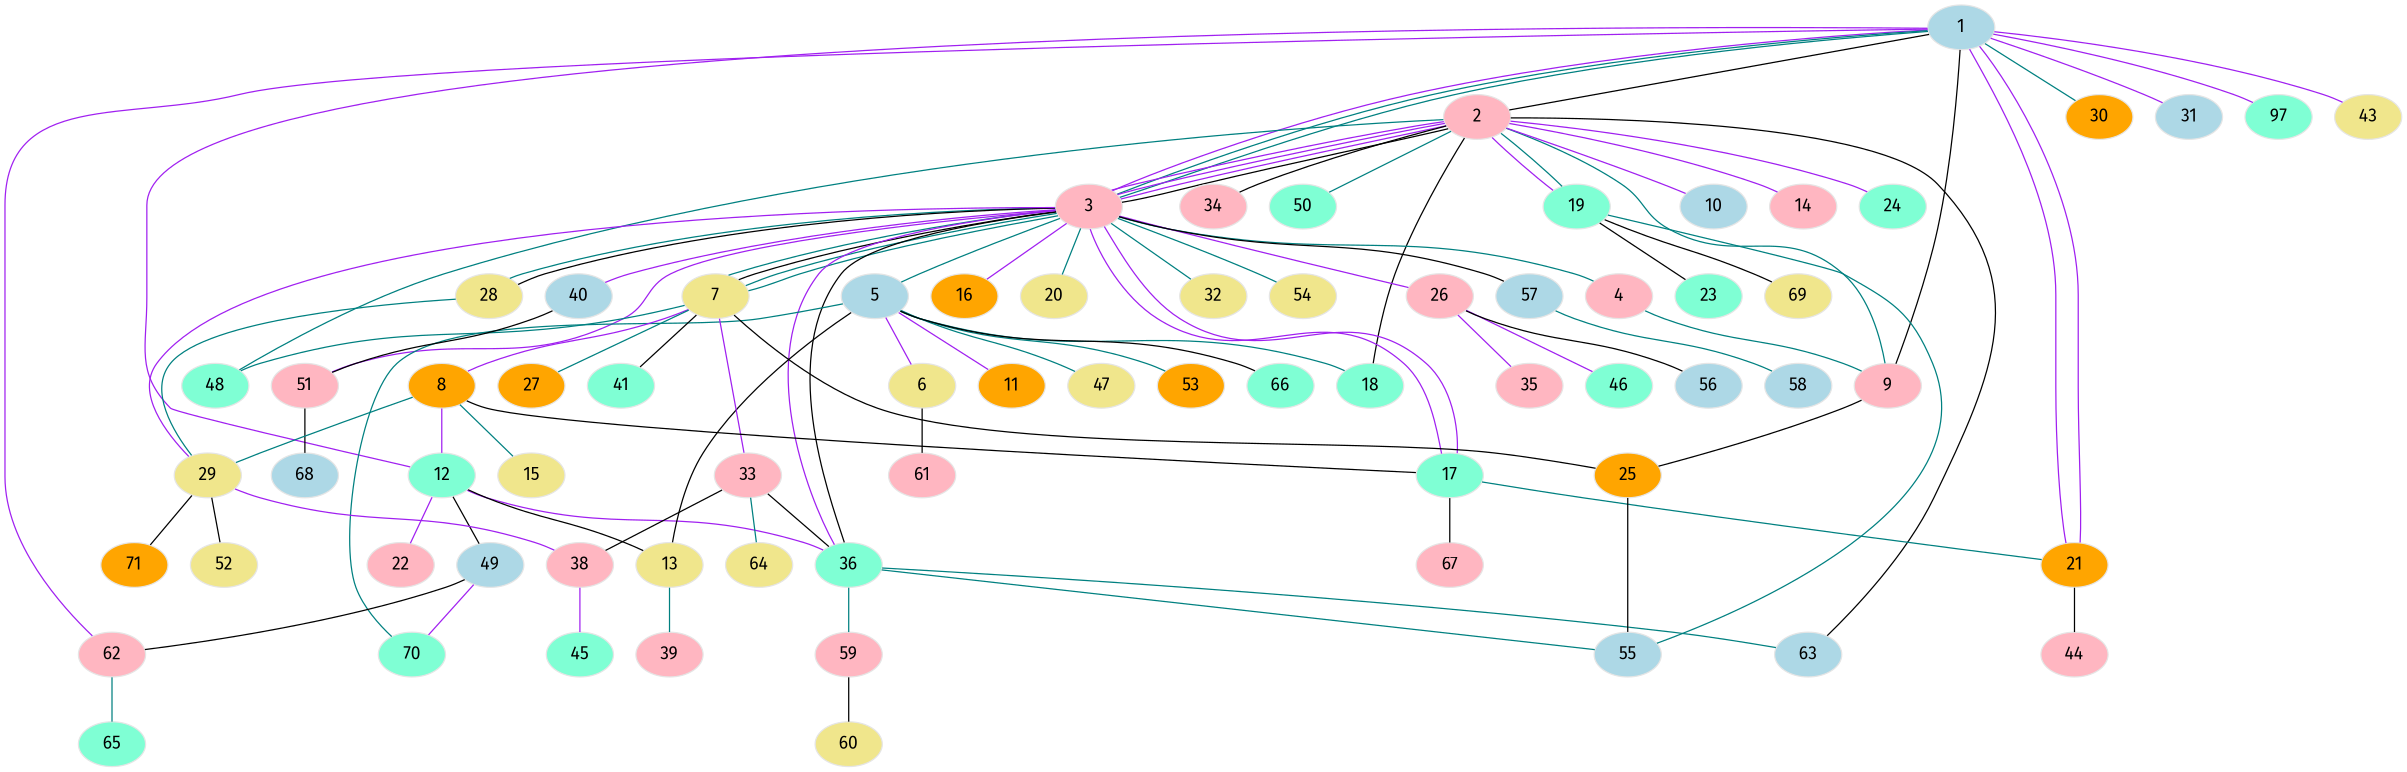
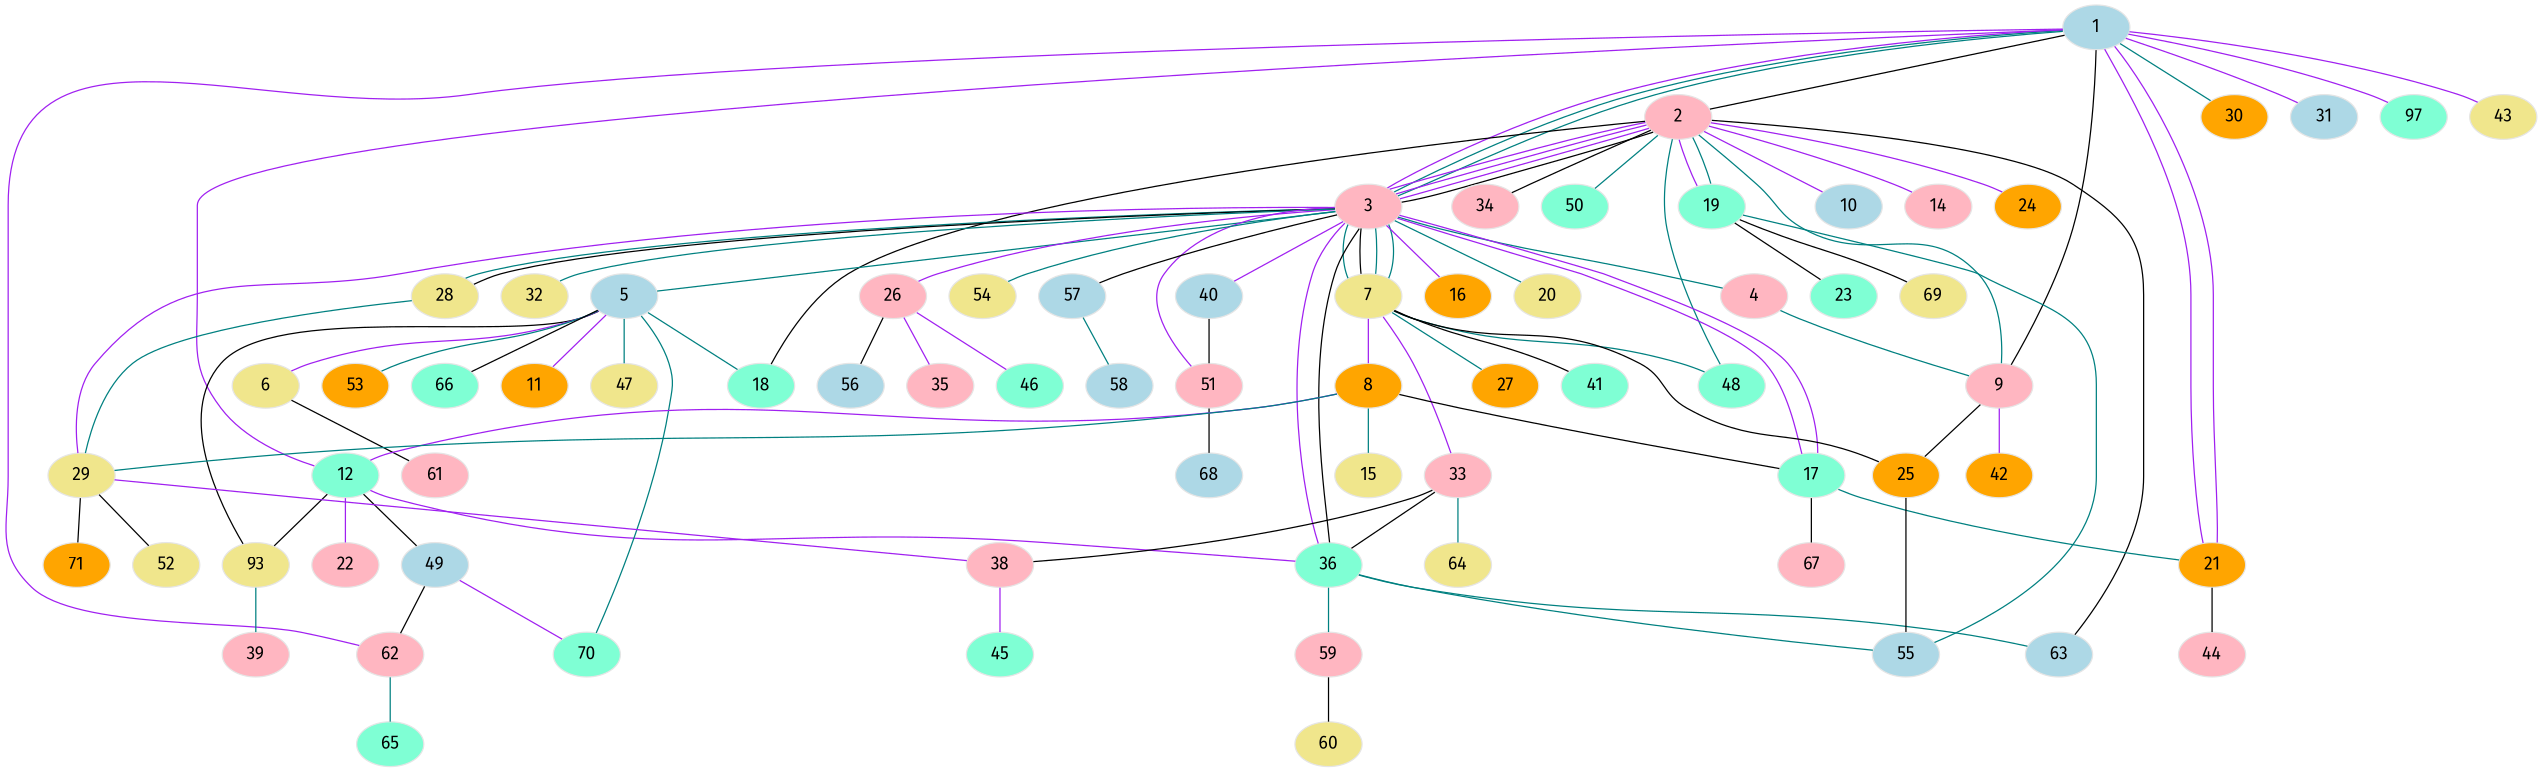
  graph {
    fontname="Fira Sans"
    node [color=gray90 fillcolor=lightpink fontname="Fira Sans" style=filled]
    edge [color=purple fontname="Fira Sans"]
    1 [fillcolor=lightblue]
    2
    3
    9
    12 [fillcolor=aquamarine]
    21 [fillcolor=orange]
    30 [fillcolor=orange]
    31 [fillcolor=lightblue]
    n9 [fillcolor=aquamarine label=97]
    43 [fillcolor=khaki]
    62
    10 [fillcolor=lightblue]
    14
    18 [fillcolor=aquamarine]
    19 [fillcolor=aquamarine]
-   24 [fillcolor=aquamarine]
+   24 [fillcolor=orange]
    34
    48 [fillcolor=aquamarine]
    50 [fillcolor=aquamarine]
    63 [fillcolor=lightblue]
    4
    5 [fillcolor=lightblue]
    7 [fillcolor=khaki]
    16 [fillcolor=orange]
    17 [fillcolor=aquamarine]
    20 [fillcolor=khaki]
    26
    28 [fillcolor=khaki]
    29 [fillcolor=khaki]
    32 [fillcolor=khaki]
    36 [fillcolor=aquamarine]
    40 [fillcolor=lightblue]
    51
    54 [fillcolor=khaki]
    57 [fillcolor=lightblue]
    25 [fillcolor=orange]
-   13 [fillcolor=khaki]
+   42 [fillcolor=orange]
+   13 [fillcolor=khaki label=93]
    22
    49 [fillcolor=lightblue]
    44
    65 [fillcolor=aquamarine]
    23 [fillcolor=aquamarine]
    55 [fillcolor=lightblue]
    69 [fillcolor=khaki]
    6 [fillcolor=khaki]
    11 [fillcolor=orange]
    47 [fillcolor=khaki]
    53 [fillcolor=orange]
    66 [fillcolor=aquamarine]
    70 [fillcolor=aquamarine]
    8 [fillcolor=orange]
    27 [fillcolor=orange]
    33
    41 [fillcolor=aquamarine]
    67
    35
    46 [fillcolor=aquamarine]
    56 [fillcolor=lightblue]
    38
    52 [fillcolor=khaki]
    71 [fillcolor=orange]
    59
    68 [fillcolor=lightblue]
    58 [fillcolor=lightblue]
    61
    39
    15 [fillcolor=khaki]
    64 [fillcolor=khaki]
    45 [fillcolor=aquamarine]
    60 [fillcolor=khaki]
    1 -- 2 [color=black]
    1 -- 3
    1 -- 3 [color=teal]
    1 -- 3 [color=teal]
    1 -- 9 [color=black]
    1 -- 12
    1 -- 21
    1 -- 21
    1 -- 30 [color=teal]
    1 -- 31
    1 -- n9
    1 -- 43
    1 -- 62
    2 -- 3
    2 -- 3
    2 -- 3
    2 -- 3 [color=black]
    2 -- 9 [color=teal]
    2 -- 10
    2 -- 14
    2 -- 18 [color=black]
    2 -- 19
    2 -- 19 [color=teal]
    2 -- 24
    2 -- 34 [color=black]
    2 -- 48 [color=teal]
    2 -- 50 [color=teal]
    2 -- 63 [color=black]
    3 -- 4 [color=teal]
    3 -- 5 [color=teal]
    3 -- 7 [color=teal]
    3 -- 7 [color=black]
    3 -- 7 [color=teal]
    3 -- 7 [color=teal]
    3 -- 16
    3 -- 17
    3 -- 17
    3 -- 20 [color=teal]
    3 -- 26
    3 -- 28 [color=teal]
    3 -- 28 [color=black]
    3 -- 29
    3 -- 32 [color=teal]
    3 -- 36
    3 -- 36 [color=black]
    3 -- 40
    3 -- 51
    3 -- 54 [color=teal]
    3 -- 57 [color=black]
    9 -- 25 [color=black]
+   9 -- 42
    12 -- 36
    12 -- 13 [color=black]
    12 -- 22
    12 -- 49 [color=black]
    21 -- 44 [color=black]
    62 -- 65 [color=teal]
    19 -- 23 [color=black]
    19 -- 55 [color=teal]
    19 -- 69 [color=black]
    4 -- 9 [color=teal]
    5 -- 18 [color=teal]
    5 -- 13 [color=black]
    5 -- 6
    5 -- 11
    5 -- 47 [color=teal]
    5 -- 53 [color=teal]
    5 -- 66 [color=black]
    5 -- 70 [color=teal]
    7 -- 48 [color=teal]
    7 -- 25 [color=black]
    7 -- 8
    7 -- 27 [color=teal]
    7 -- 33
    7 -- 41 [color=black]
    17 -- 21 [color=teal]
    17 -- 67 [color=black]
    26 -- 35
    26 -- 46
    26 -- 56 [color=black]
    28 -- 29 [color=teal]
    29 -- 38
    29 -- 52 [color=black]
    29 -- 71 [color=black]
    36 -- 63 [color=teal]
    36 -- 55 [color=teal]
    36 -- 59 [color=teal]
    40 -- 51 [color=black]
    51 -- 68 [color=black]
    57 -- 58 [color=teal]
    25 -- 55 [color=black]
    13 -- 39 [color=teal]
    49 -- 62 [color=black]
    49 -- 70
    6 -- 61 [color=black]
    8 -- 12
    8 -- 17 [color=black]
    8 -- 29 [color=teal]
    8 -- 15 [color=teal]
    33 -- 36 [color=black]
    33 -- 38 [color=black]
    33 -- 64 [color=teal]
    38 -- 45
    59 -- 60 [color=black]
  }
